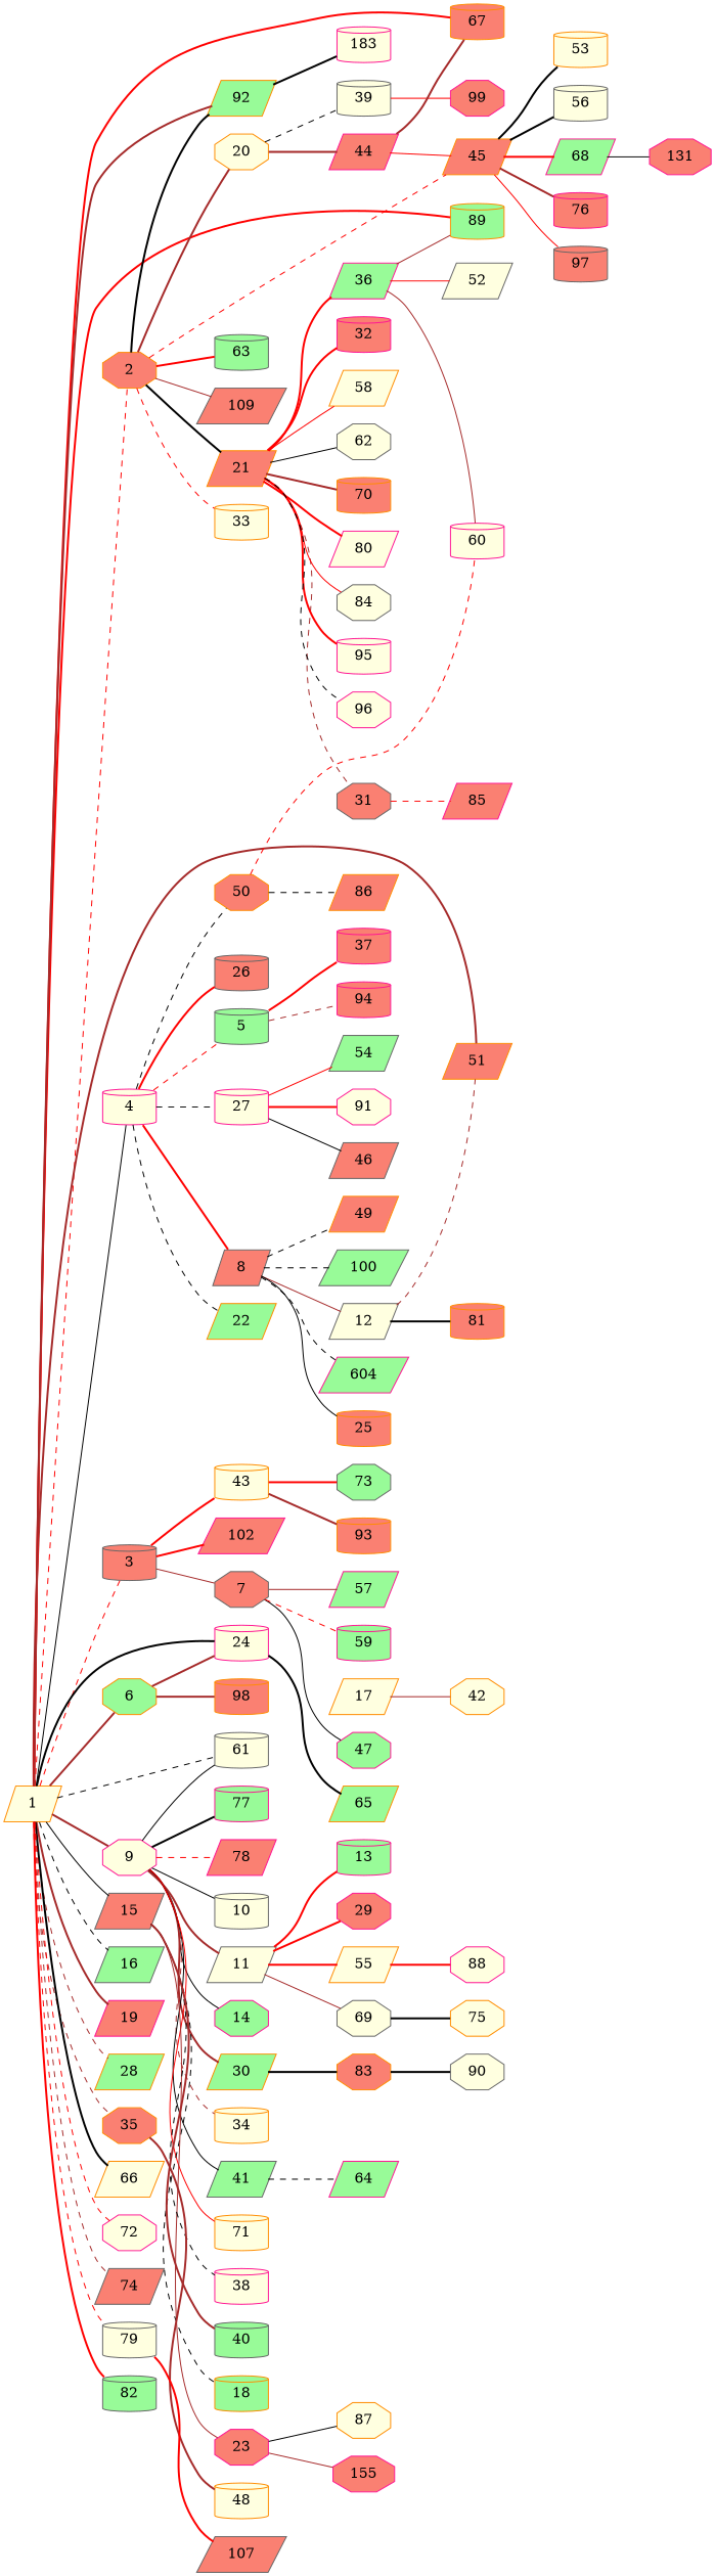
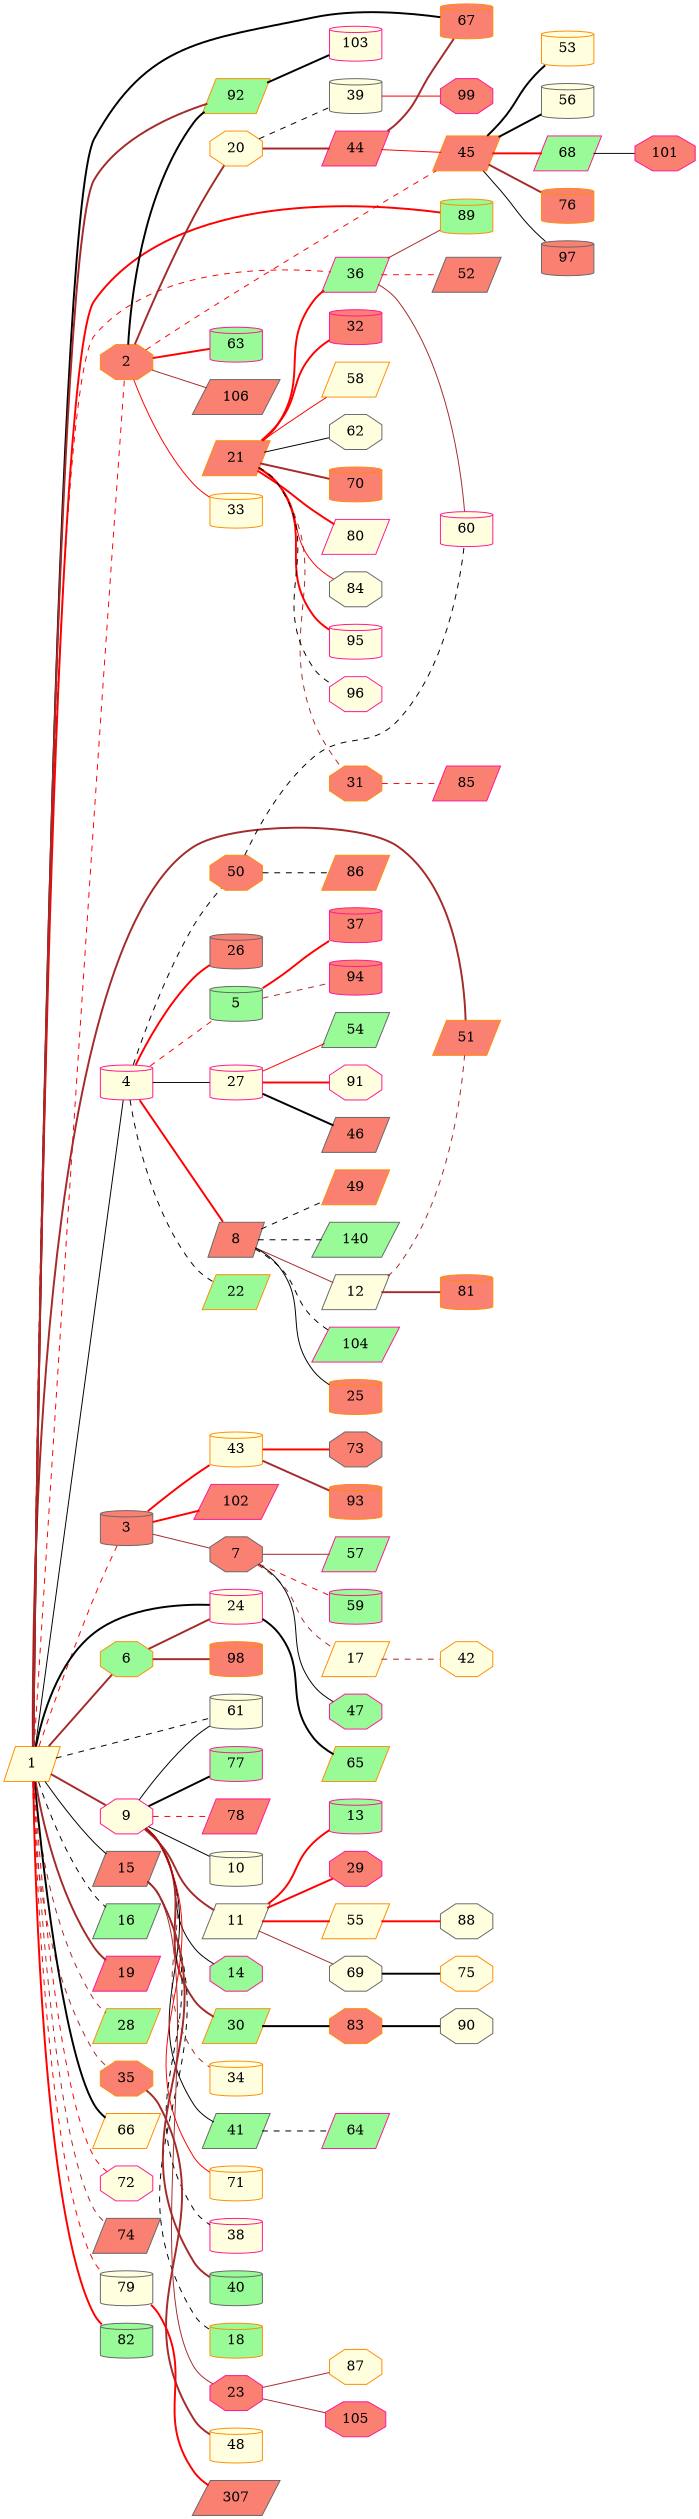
  graph {
    rankdir=LR
    node [color=darkorange fillcolor=lightyellow shape=cylinder style=filled]
    edge [color=red style=bold]
    1 [shape=parallelogram]
    2 [fillcolor=salmon shape=octagon]
    3 [color=gray40 fillcolor=salmon]
    4 [color=deeppink]
    6 [fillcolor=palegreen shape=octagon]
    9 [color=deeppink shape=octagon]
    15 [color=gray40 fillcolor=salmon shape=parallelogram]
    16 [color=gray40 fillcolor=palegreen shape=parallelogram]
    19 [color=deeppink fillcolor=salmon shape=parallelogram]
    24 [color=deeppink]
    28 [fillcolor=palegreen shape=parallelogram]
    35 [fillcolor=salmon shape=octagon]
    36 [color=deeppink fillcolor=palegreen shape=parallelogram]
    51 [fillcolor=salmon shape=parallelogram]
    61 [color=gray40]
    66 [shape=parallelogram]
    67 [fillcolor=salmon]
    72 [color=deeppink shape=octagon]
    74 [color=gray40 fillcolor=salmon shape=parallelogram]
    79 [color=gray40]
    82 [color=gray40 fillcolor=palegreen]
    89 [fillcolor=palegreen]
    92 [fillcolor=palegreen shape=parallelogram]
    20 [shape=octagon]
    21 [fillcolor=salmon shape=parallelogram]
    33
    45 [fillcolor=salmon shape=parallelogram]
-   63 [color=gray40 fillcolor=palegreen]
-   106 [color=gray40 fillcolor=salmon shape=parallelogram label=109]
+   63 [color=deeppink fillcolor=palegreen]
+   106 [color=gray40 fillcolor=salmon shape=parallelogram]
    7 [color=gray40 fillcolor=salmon shape=octagon]
    43
    102 [color=deeppink fillcolor=salmon shape=parallelogram]
    5 [color=gray40 fillcolor=palegreen]
    8 [color=gray40 fillcolor=salmon shape=parallelogram]
    22 [fillcolor=palegreen shape=parallelogram]
    26 [color=gray40 fillcolor=salmon]
    27 [color=deeppink]
    50 [fillcolor=salmon shape=octagon]
    98 [fillcolor=salmon]
    10 [color=gray40]
    11 [color=gray40 shape=parallelogram]
    14 [color=deeppink fillcolor=palegreen shape=octagon]
    30 [fillcolor=palegreen shape=parallelogram]
    34
    41 [color=gray40 fillcolor=palegreen shape=parallelogram]
    71
    77 [color=deeppink fillcolor=palegreen]
    78 [color=deeppink fillcolor=salmon shape=parallelogram]
    18 [fillcolor=palegreen]
    23 [color=deeppink fillcolor=salmon shape=octagon]
    38 [color=deeppink]
    40 [color=gray40 fillcolor=palegreen]
    65 [fillcolor=palegreen shape=parallelogram]
    48
-   52 [color=gray40 shape=parallelogram]
+   52 [color=gray40 fillcolor=salmon shape=parallelogram]
    60 [color=deeppink]
-   107 [color=gray40 fillcolor=salmon shape=parallelogram]
-   103 [color=deeppink label=183]
+   107 [color=gray40 fillcolor=salmon shape=parallelogram label=307]
+   103 [color=deeppink]
    39 [color=gray40]
    44 [color=deeppink fillcolor=salmon shape=parallelogram]
-   31 [color=gray40 fillcolor=salmon shape=octagon]
+   31 [fillcolor=salmon shape=octagon]
    32 [color=deeppink fillcolor=salmon]
    58 [shape=parallelogram]
    62 [color=gray40 shape=octagon]
    70 [fillcolor=salmon]
    80 [color=deeppink shape=parallelogram]
    84 [color=gray40 shape=octagon]
    95 [color=deeppink]
    96 [color=deeppink shape=octagon]
    53
    56 [color=gray40]
    68 [color=deeppink fillcolor=palegreen shape=parallelogram]
-   76 [color=deeppink fillcolor=salmon]
+   76 [fillcolor=salmon]
    97 [color=gray40 fillcolor=salmon]
    17 [shape=parallelogram]
    47 [color=deeppink fillcolor=palegreen shape=octagon]
    57 [color=deeppink fillcolor=palegreen shape=parallelogram]
    59 [color=deeppink fillcolor=palegreen]
-   73 [color=gray40 fillcolor=palegreen shape=octagon]
+   73 [color=gray40 fillcolor=salmon shape=octagon]
    93 [fillcolor=salmon]
    37 [color=deeppink fillcolor=salmon]
    94 [color=deeppink fillcolor=salmon]
    12 [color=gray40 shape=parallelogram]
    25 [fillcolor=salmon]
    49 [fillcolor=salmon shape=parallelogram]
-   100 [color=gray40 fillcolor=palegreen shape=parallelogram]
-   104 [color=deeppink fillcolor=palegreen shape=parallelogram label=604]
+   100 [color=gray40 fillcolor=palegreen shape=parallelogram label=140]
+   104 [color=deeppink fillcolor=palegreen shape=parallelogram]
    46 [color=gray40 fillcolor=salmon shape=parallelogram]
    54 [color=gray40 fillcolor=palegreen shape=parallelogram]
    91 [color=deeppink shape=octagon]
    86 [fillcolor=salmon shape=parallelogram]
    42 [shape=octagon]
    81 [fillcolor=salmon]
    13 [color=deeppink fillcolor=palegreen]
    29 [color=deeppink fillcolor=salmon shape=octagon]
    55 [shape=parallelogram]
    69 [color=gray40 shape=octagon]
    83 [fillcolor=salmon shape=octagon]
    64 [color=deeppink fillcolor=palegreen shape=parallelogram]
-   88 [color=deeppink shape=octagon]
+   88 [color=gray40 shape=octagon]
    75 [shape=octagon]
    87 [shape=octagon]
-   105 [color=deeppink fillcolor=salmon shape=octagon label=155]
+   105 [color=deeppink fillcolor=salmon shape=octagon]
    99 [color=deeppink fillcolor=salmon shape=octagon]
    85 [color=deeppink fillcolor=salmon shape=parallelogram]
    90 [color=gray40 shape=octagon]
-   101 [color=deeppink fillcolor=salmon shape=octagon label=131]
+   101 [color=deeppink fillcolor=salmon shape=octagon]
    1 -- 2 [style=dashed]
    1 -- 3 [style=dashed]
    1 -- 4 [color=black style=solid]
    1 -- 6 [color=brown]
    1 -- 9 [color=brown]
    1 -- 15 [color=black style=solid]
    1 -- 16 [color=black style=dashed]
    1 -- 19 [color=brown]
    1 -- 24 [color=black]
    1 -- 28 [color=brown style=dashed]
    1 -- 35 [color=brown style=dashed]
+   1 -- 36 [style=dashed]
    1 -- 51 [color=brown]
    1 -- 61 [color=black style=dashed]
    1 -- 66 [color=black]
-   1 -- 67
+   1 -- 67 [color=black]
    1 -- 72 [style=dashed]
    1 -- 74 [color=brown style=dashed]
    1 -- 79 [style=dashed]
    1 -- 82
    1 -- 89
    1 -- 92 [color=brown]
    2 -- 92 [color=black]
    2 -- 20 [color=brown]
-   2 -- 21 [color=black]
-   2 -- 33 [style=dashed]
+   2 -- 33 [style=solid]
    2 -- 45 [style=dashed]
    2 -- 63
    2 -- 106 [color=brown style=solid]
    3 -- 7 [color=brown style=solid]
    3 -- 43
    3 -- 102
    4 -- 5 [style=dashed]
    4 -- 8
    4 -- 22 [color=black style=dashed]
    4 -- 26
-   4 -- 27 [color=black style=dashed]
+   4 -- 27 [color=black style=solid]
    4 -- 50 [color=black style=dashed]
    6 -- 24 [color=brown]
    6 -- 98 [color=brown]
    9 -- 61 [color=black style=solid]
    9 -- 10 [color=black style=solid]
    9 -- 11 [color=brown]
    9 -- 14 [color=black style=solid]
    9 -- 30 [color=brown]
    9 -- 34 [color=brown style=dashed]
    9 -- 41 [color=black style=solid]
    9 -- 71 [style=solid]
    9 -- 77 [color=black]
    9 -- 78 [style=dashed]
    15 -- 18 [color=black style=dashed]
    15 -- 23 [color=brown style=solid]
    15 -- 38 [color=black style=dashed]
    15 -- 40 [color=brown]
    24 -- 65 [color=black]
    35 -- 48 [color=brown]
    36 -- 89 [color=brown style=solid]
-   36 -- 52 [style=solid]
+   36 -- 52 [style=dashed]
    36 -- 60 [color=brown style=solid]
    79 -- 107
    92 -- 103 [color=black]
    20 -- 39 [color=black style=dashed]
    20 -- 44 [color=brown]
    21 -- 36
    21 -- 31 [color=brown style=dashed]
    21 -- 32
    21 -- 58 [style=solid]
    21 -- 62 [color=black style=solid]
    21 -- 70 [color=brown]
    21 -- 80
    21 -- 84 [style=solid]
    21 -- 95
    21 -- 96 [color=black style=dashed]
    45 -- 53 [color=black]
    45 -- 56 [color=black]
    45 -- 68
    45 -- 76 [color=brown]
-   45 -- 97 [style=solid]
+   45 -- 97 [color=black style=solid]
+   7 -- 17 [color=brown style=dashed]
    7 -- 47 [color=black style=solid]
    7 -- 57 [color=brown style=solid]
    7 -- 59 [style=dashed]
    43 -- 73
    43 -- 93 [color=brown]
    5 -- 37
    5 -- 94 [color=brown style=dashed]
    8 -- 12 [color=brown style=solid]
    8 -- 25 [color=black style=solid]
    8 -- 49 [color=black style=dashed]
    8 -- 100 [color=black style=dashed]
    8 -- 104 [color=black style=dashed]
-   27 -- 46 [color=black style=solid]
+   27 -- 46 [color=black]
    27 -- 54 [style=solid]
    27 -- 91
-   50 -- 60 [style=dashed]
+   50 -- 60 [color=black style=dashed]
    50 -- 86 [color=black style=dashed]
    11 -- 13
    11 -- 29
    11 -- 55
    11 -- 69 [color=brown style=solid]
    30 -- 83 [color=black]
    41 -- 64 [color=black style=dashed]
-   23 -- 87 [color=black style=solid]
+   23 -- 87 [color=brown style=solid]
    23 -- 105 [color=brown style=solid]
    39 -- 99 [style=solid]
    44 -- 67 [color=brown]
    44 -- 45 [style=solid]
    31 -- 85 [style=dashed]
    68 -- 101 [color=black style=solid]
-   17 -- 42 [color=brown style=solid]
+   17 -- 42 [color=brown style=dashed]
    12 -- 51 [color=brown style=dashed]
-   12 -- 81 [color=black]
+   12 -- 81 [color=brown]
    55 -- 88
    69 -- 75 [color=black]
    83 -- 90 [color=black]
  }
